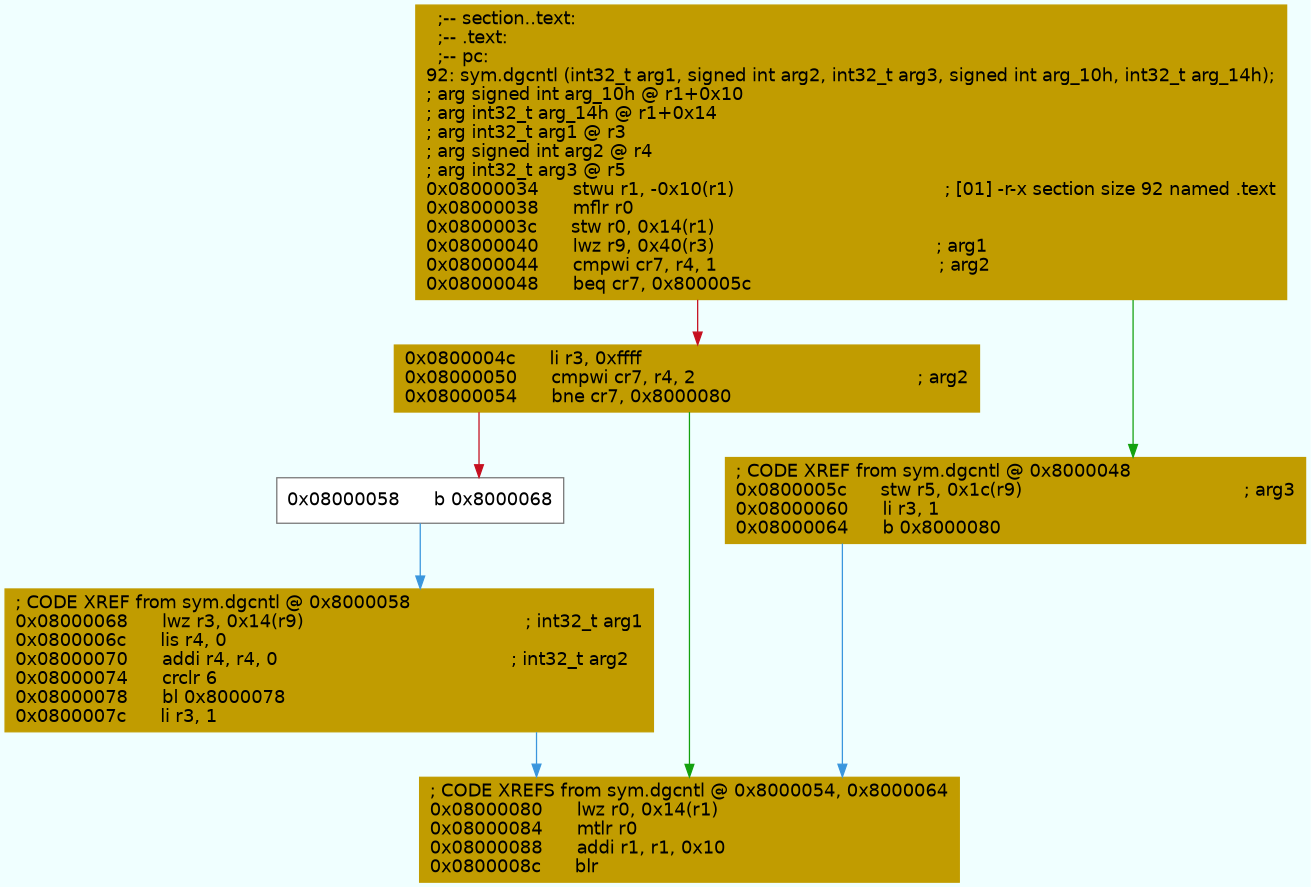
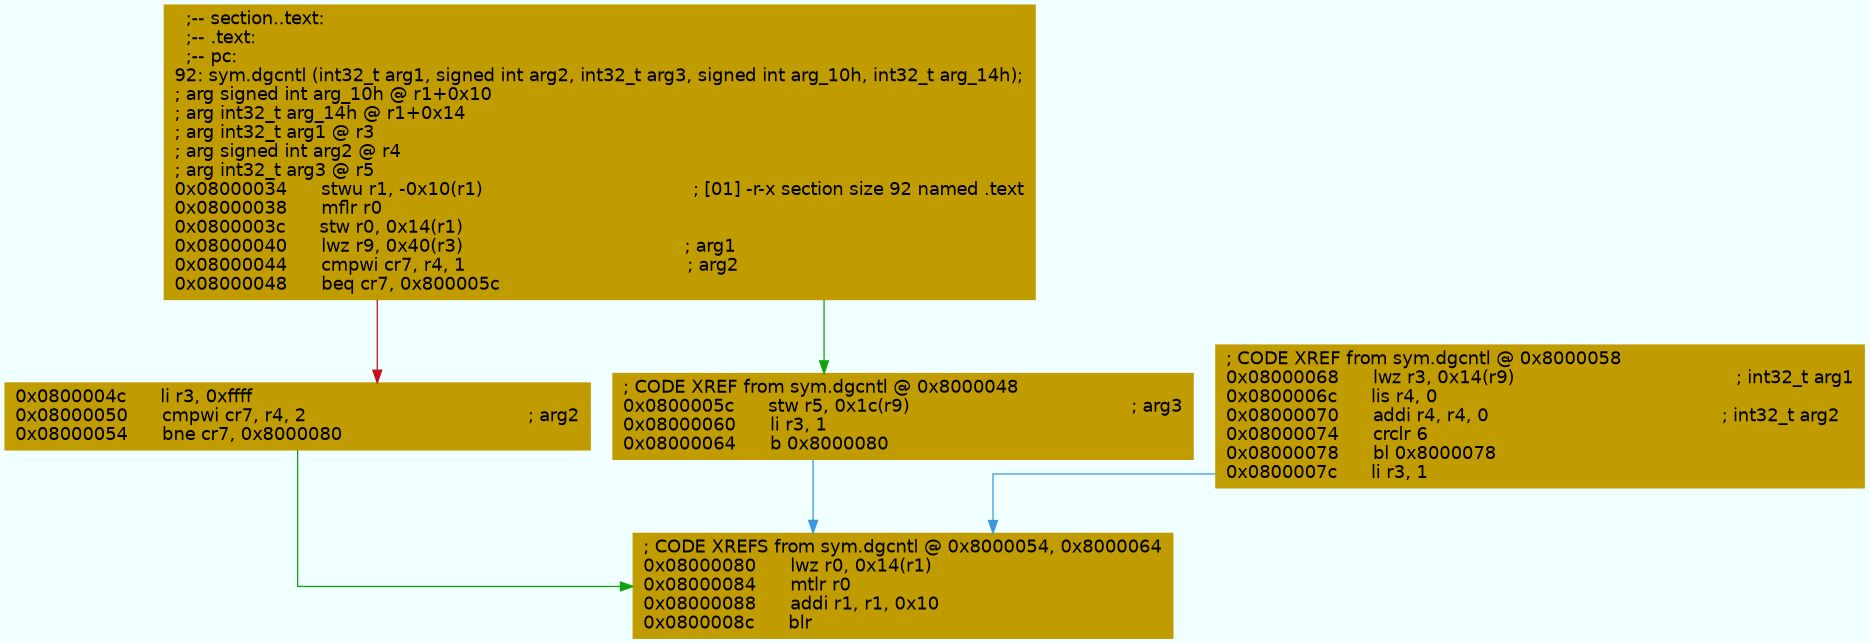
  digraph {
    bgcolor=azure
    fontname="DejaVu Sans"
    fontsize=8
    splines=ortho
    node [color="#c19c00" fillcolor="#c19c00" fontname="DejaVu Sans" shape=box style=filled]
    edge [arrowhead=normal color="#3a96dd" fontname="DejaVu Sans"]
    n1 [label="  ;-- section..text:\l  ;-- .text:\l  ;-- pc:\l92: sym.dgcntl (int32_t arg1, signed int arg2, int32_t arg3, signed int arg_10h, int32_t arg_14h);\l; arg signed int arg_10h @ r1+0x10\l; arg int32_t arg_14h @ r1+0x14\l; arg int32_t arg1 @ r3\l; arg signed int arg2 @ r4\l; arg int32_t arg3 @ r5\l0x08000034      stwu r1, -0x10(r1)                                     ; [01] -r-x section size 92 named .text\l0x08000038      mflr r0\l0x0800003c      stw r0, 0x14(r1)\l0x08000040      lwz r9, 0x40(r3)                                       ; arg1\l0x08000044      cmpwi cr7, r4, 1                                       ; arg2\l0x08000048      beq cr7, 0x800005c\l"]
    n2 [label="0x0800004c      li r3, 0xffff\l0x08000050      cmpwi cr7, r4, 2                                       ; arg2\l0x08000054      bne cr7, 0x8000080\l"]
    n3 [label="; CODE XREF from sym.dgcntl @ 0x8000048\l0x0800005c      stw r5, 0x1c(r9)                                       ; arg3\l0x08000060      li r3, 1\l0x08000064      b 0x8000080\l"]
-   n4 [color="#767676" fillcolor=white label="0x08000058      b 0x8000068\l"]
    n5 [label="; CODE XREFS from sym.dgcntl @ 0x8000054, 0x8000064\l0x08000080      lwz r0, 0x14(r1)\l0x08000084      mtlr r0\l0x08000088      addi r1, r1, 0x10\l0x0800008c      blr\l"]
    n6 [label="; CODE XREF from sym.dgcntl @ 0x8000058\l0x08000068      lwz r3, 0x14(r9)                                       ; int32_t arg1\l0x0800006c      lis r4, 0\l0x08000070      addi r4, r4, 0                                         ; int32_t arg2\l0x08000074      crclr 6\l0x08000078      bl 0x8000078\l0x0800007c      li r3, 1\l"]
    n1 -> n2 [color="#c50f1f"]
    n1 -> n3 [color="#13a10e"]
-   n2 -> n4 [color="#c50f1f"]
    n2 -> n5 [color="#13a10e"]
    n3 -> n5
-   n4 -> n6
    n6 -> n5
  }
